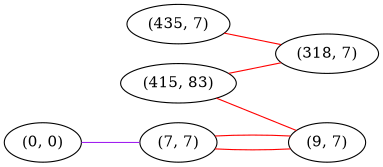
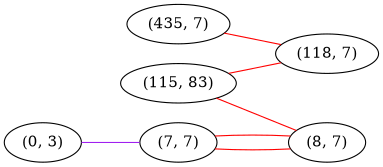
  graph {
    rankdir=LR
    edge [color=red weight=1]
    n1 [label="(435, 7)"]
-   "(118, 7)" [label="(318, 7)"]
-   "(0, 0)"
+   "(118, 7)"
+   "(0, 0)" [label="(0, 3)"]
    "(7, 7)"
-   "(8, 7)" [label="(9, 7)"]
-   "(115, 83)" [label="(415, 83)"]
+   "(8, 7)"
+   "(115, 83)"
    n1 -- "(118, 7)"
    "(0, 0)" -- "(7, 7)" [color=purple weight=4]
    "(7, 7)" -- "(8, 7)"
    "(7, 7)" -- "(8, 7)"
    "(115, 83)" -- "(118, 7)"
    "(115, 83)" -- "(8, 7)"
  }
